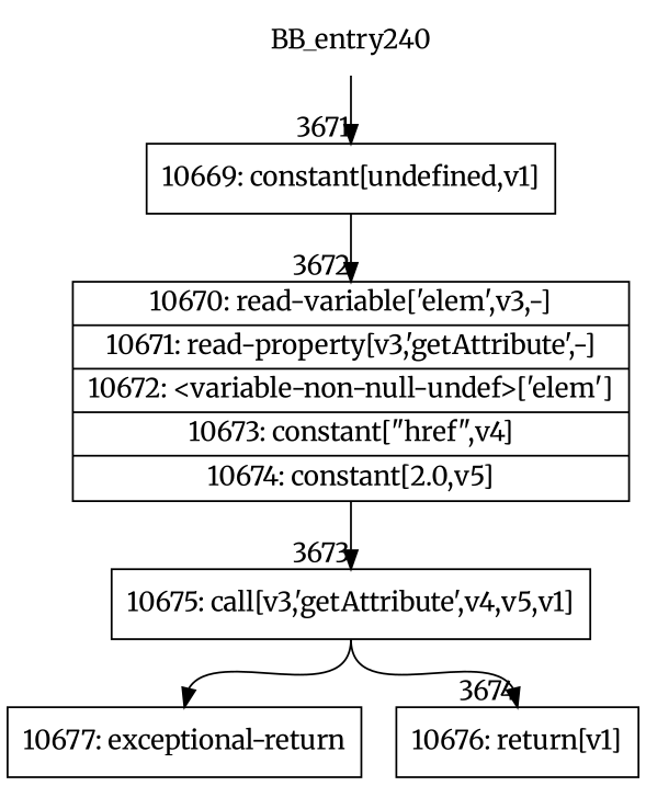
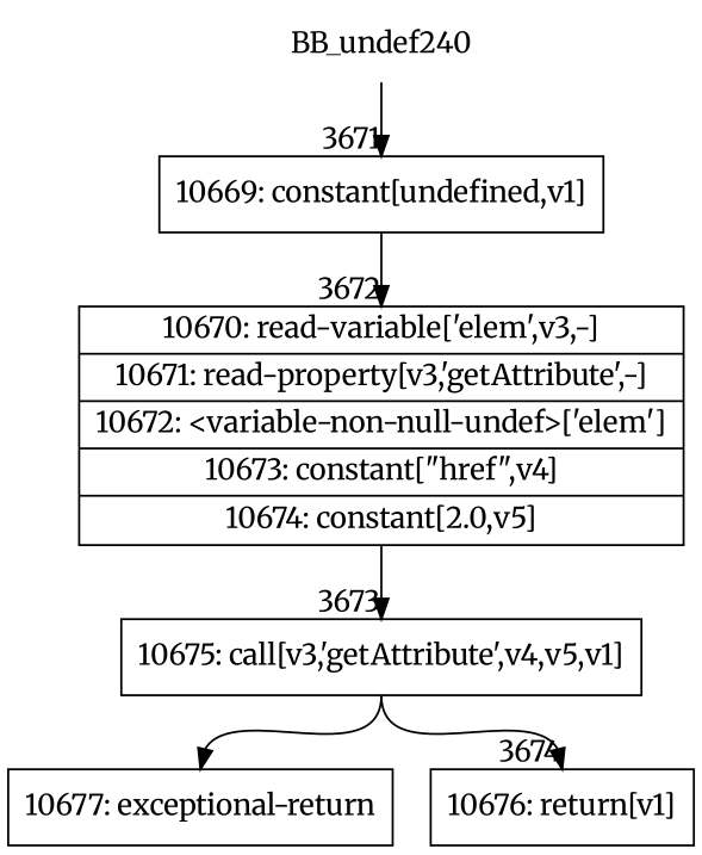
  digraph {
    fontname=Merriweather
    rankdir=TD
    node [fontname=Merriweather shape=record]
    edge [fontname=Merriweather headport=n tailport=s]
-   BB_entry240 [shape=none]
+   BB_entry240 [shape=none label=BB_undef240]
    n2 [label="{10669: constant[undefined,v1]}"]
    n3 [label="{10670: read-variable['elem',v3,-]|10671: read-property[v3,'getAttribute',-]|10672: \<variable-non-null-undef\>['elem']|10673: constant[\"href\",v4]|10674: constant[2.0,v5]}"]
    n4 [label="{10675: call[v3,'getAttribute',v4,v5,v1]}"]
    n5 [label="{10677: exceptional-return}"]
    n6 [label="{10676: return[v1]}"]
    BB_entry240 -> n2 [headlabel="    3671"]
    n2 -> n3 [headlabel="      3672"]
    n3 -> n4 [headlabel="      3673"]
    n4 -> n5 [color=black]
    n4 -> n6 [headlabel="      3674"]
  }
